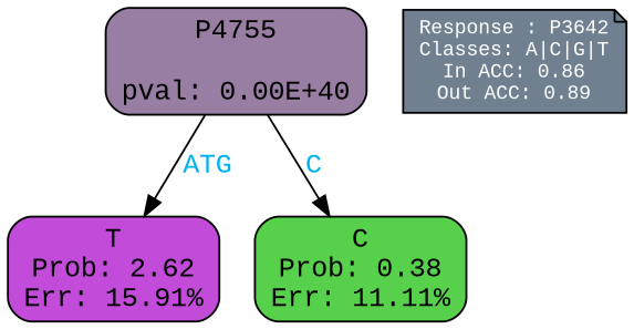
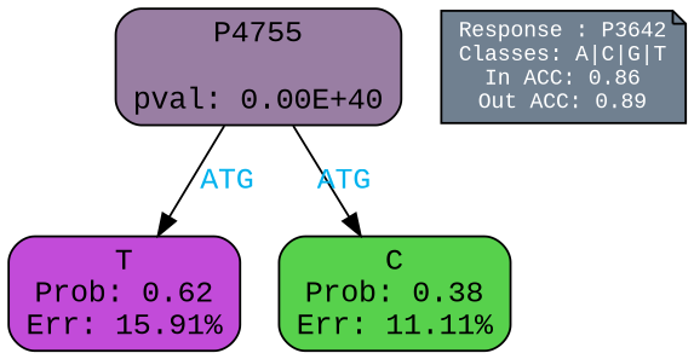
  digraph {
    fontname="Liberation Mono"
    ranksep=equally
    splines=polylines
    node [color=black fontname="Liberation Mono" shape=box style="filled, rounded"]
    edge [fontcolor=deepskyblue2 fontname="Liberation Mono"]
-   n1 [fillcolor="#c24bd9" label="T\nProb: 2.62\nErr: 15.91%"]
+   n1 [fillcolor="#c24bd9" label="T\nProb: 0.62\nErr: 15.91%"]
    n2 [fillcolor="#57d14c" label="C\nProb: 0.38\nErr: 11.11%"]
    n3 [align=left fillcolor=slategray fontcolor=white fontsize=10 label="Response : P3642\nClasses: A|C|G|T\nIn ACC: 0.86\nOut ACC: 0.89\n" shape=note style=filled]
    n4 [fillcolor="#997ea3" label="P4755\n\npval: 0.00E+40"]
    subgraph sub_1 {
      rank=same
      n1
      n2
    }
    subgraph sub_2 {
      rank=same
      n3
      n4
    }
    n4 -> n1 [label=ATG]
-   n4 -> n2 [label=C]
+   n4 -> n2 [label=ATG]
  }
